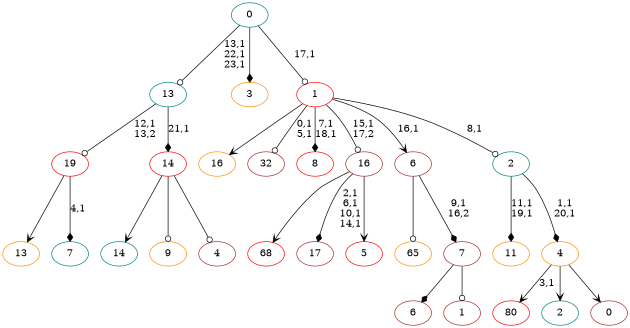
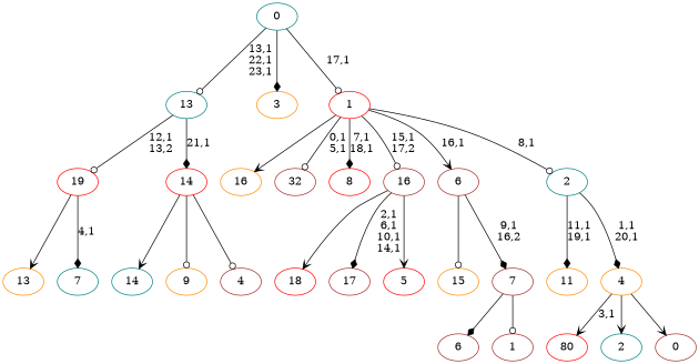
  digraph {
    node [color=brown]
    edge [arrowhead=odot]
-   n1 [color=red label=68]
+   n1 [color=red label=18]
    n2 [label=17]
    n3 [color=darkorange label=16]
-   n4 [color=darkorange label=65]
+   n4 [color=darkorange label=15]
    n5 [color=teal label=14]
    n6 [color=darkorange label=13]
    n7 [label=32]
    n8 [color=darkorange label=11]
    n9 [color=red label=80]
    n10 [color=darkorange label=9]
    n11 [color=red label=8]
    n12 [color=teal label=7]
    19 [color=red]
    n14 [label=6]
    n15 [color=red label=5]
    16
    n17 [label=4]
    14 [color=red]
    13 [color=teal]
    n20 [color=darkorange label=3]
    n21 [color=teal label=2]
    n22 [label=1]
    7
    6
    n25 [label=0]
    4 [color=darkorange]
    2 [color=teal]
    1 [color=red]
    0 [color=teal]
    19 -> n6 [arrowhead=vee]
    19 -> n12 [arrowhead=diamond label="4,1"]
    16 -> n1 [arrowhead=vee]
    16 -> n2 [arrowhead=diamond label="2,1\n6,1\n10,1\n14,1"]
    16 -> n15 [arrowhead=vee]
    14 -> n5 [arrowhead=vee]
    14 -> n10
    14 -> n17
    13 -> 19 [label="12,1\n13,2"]
    13 -> 14 [arrowhead=diamond label="21,1"]
    7 -> n14 [arrowhead=diamond]
    7 -> n22
    6 -> n4
    6 -> 7 [arrowhead=diamond label="9,1\n16,2"]
    4 -> n9 [arrowhead=vee label="3,1"]
    4 -> n21 [arrowhead=vee]
    4 -> n25 [arrowhead=vee]
    2 -> n8 [arrowhead=diamond label="11,1\n19,1"]
    2 -> 4 [arrowhead=diamond label="1,1\n20,1"]
    1 -> n3 [arrowhead=vee]
    1 -> n7 [label="0,1\n5,1"]
    1 -> n11 [arrowhead=diamond label="7,1\n18,1"]
    1 -> 16 [label="15,1\n17,2"]
    1 -> 6 [arrowhead=vee label="16,1"]
    1 -> 2 [label="8,1"]
    0 -> 13 [label="13,1\n22,1\n23,1"]
    0 -> n20 [arrowhead=diamond]
    0 -> 1 [label="17,1"]
  }
